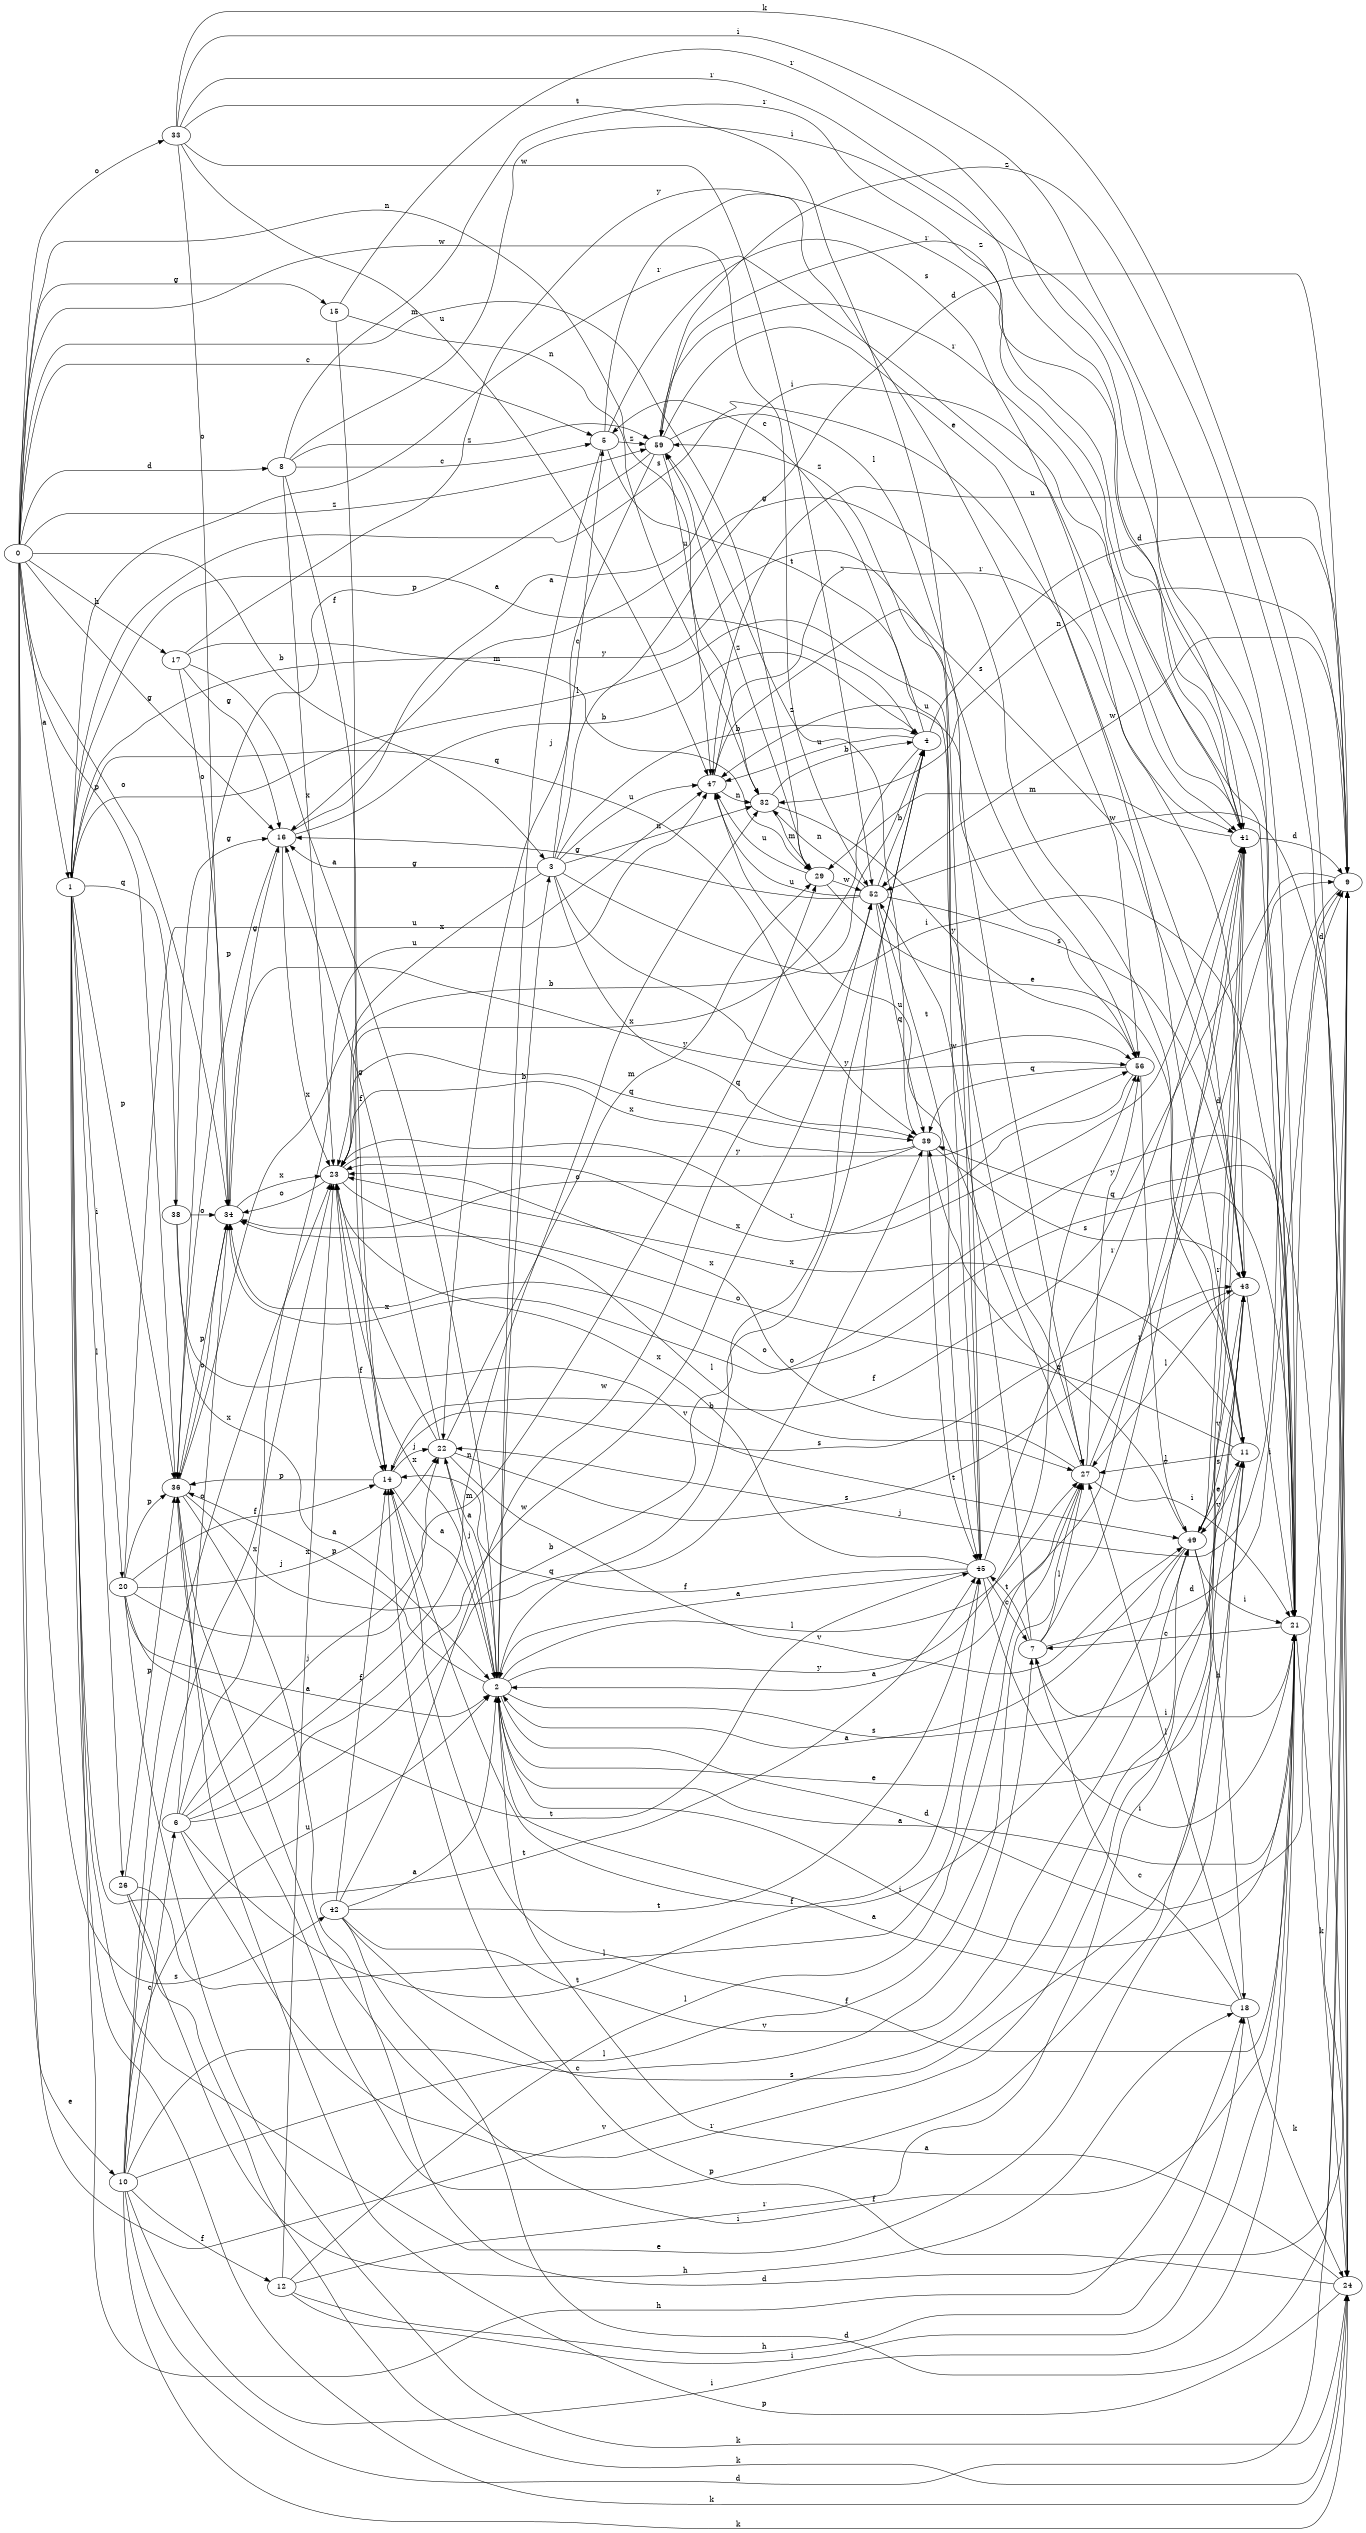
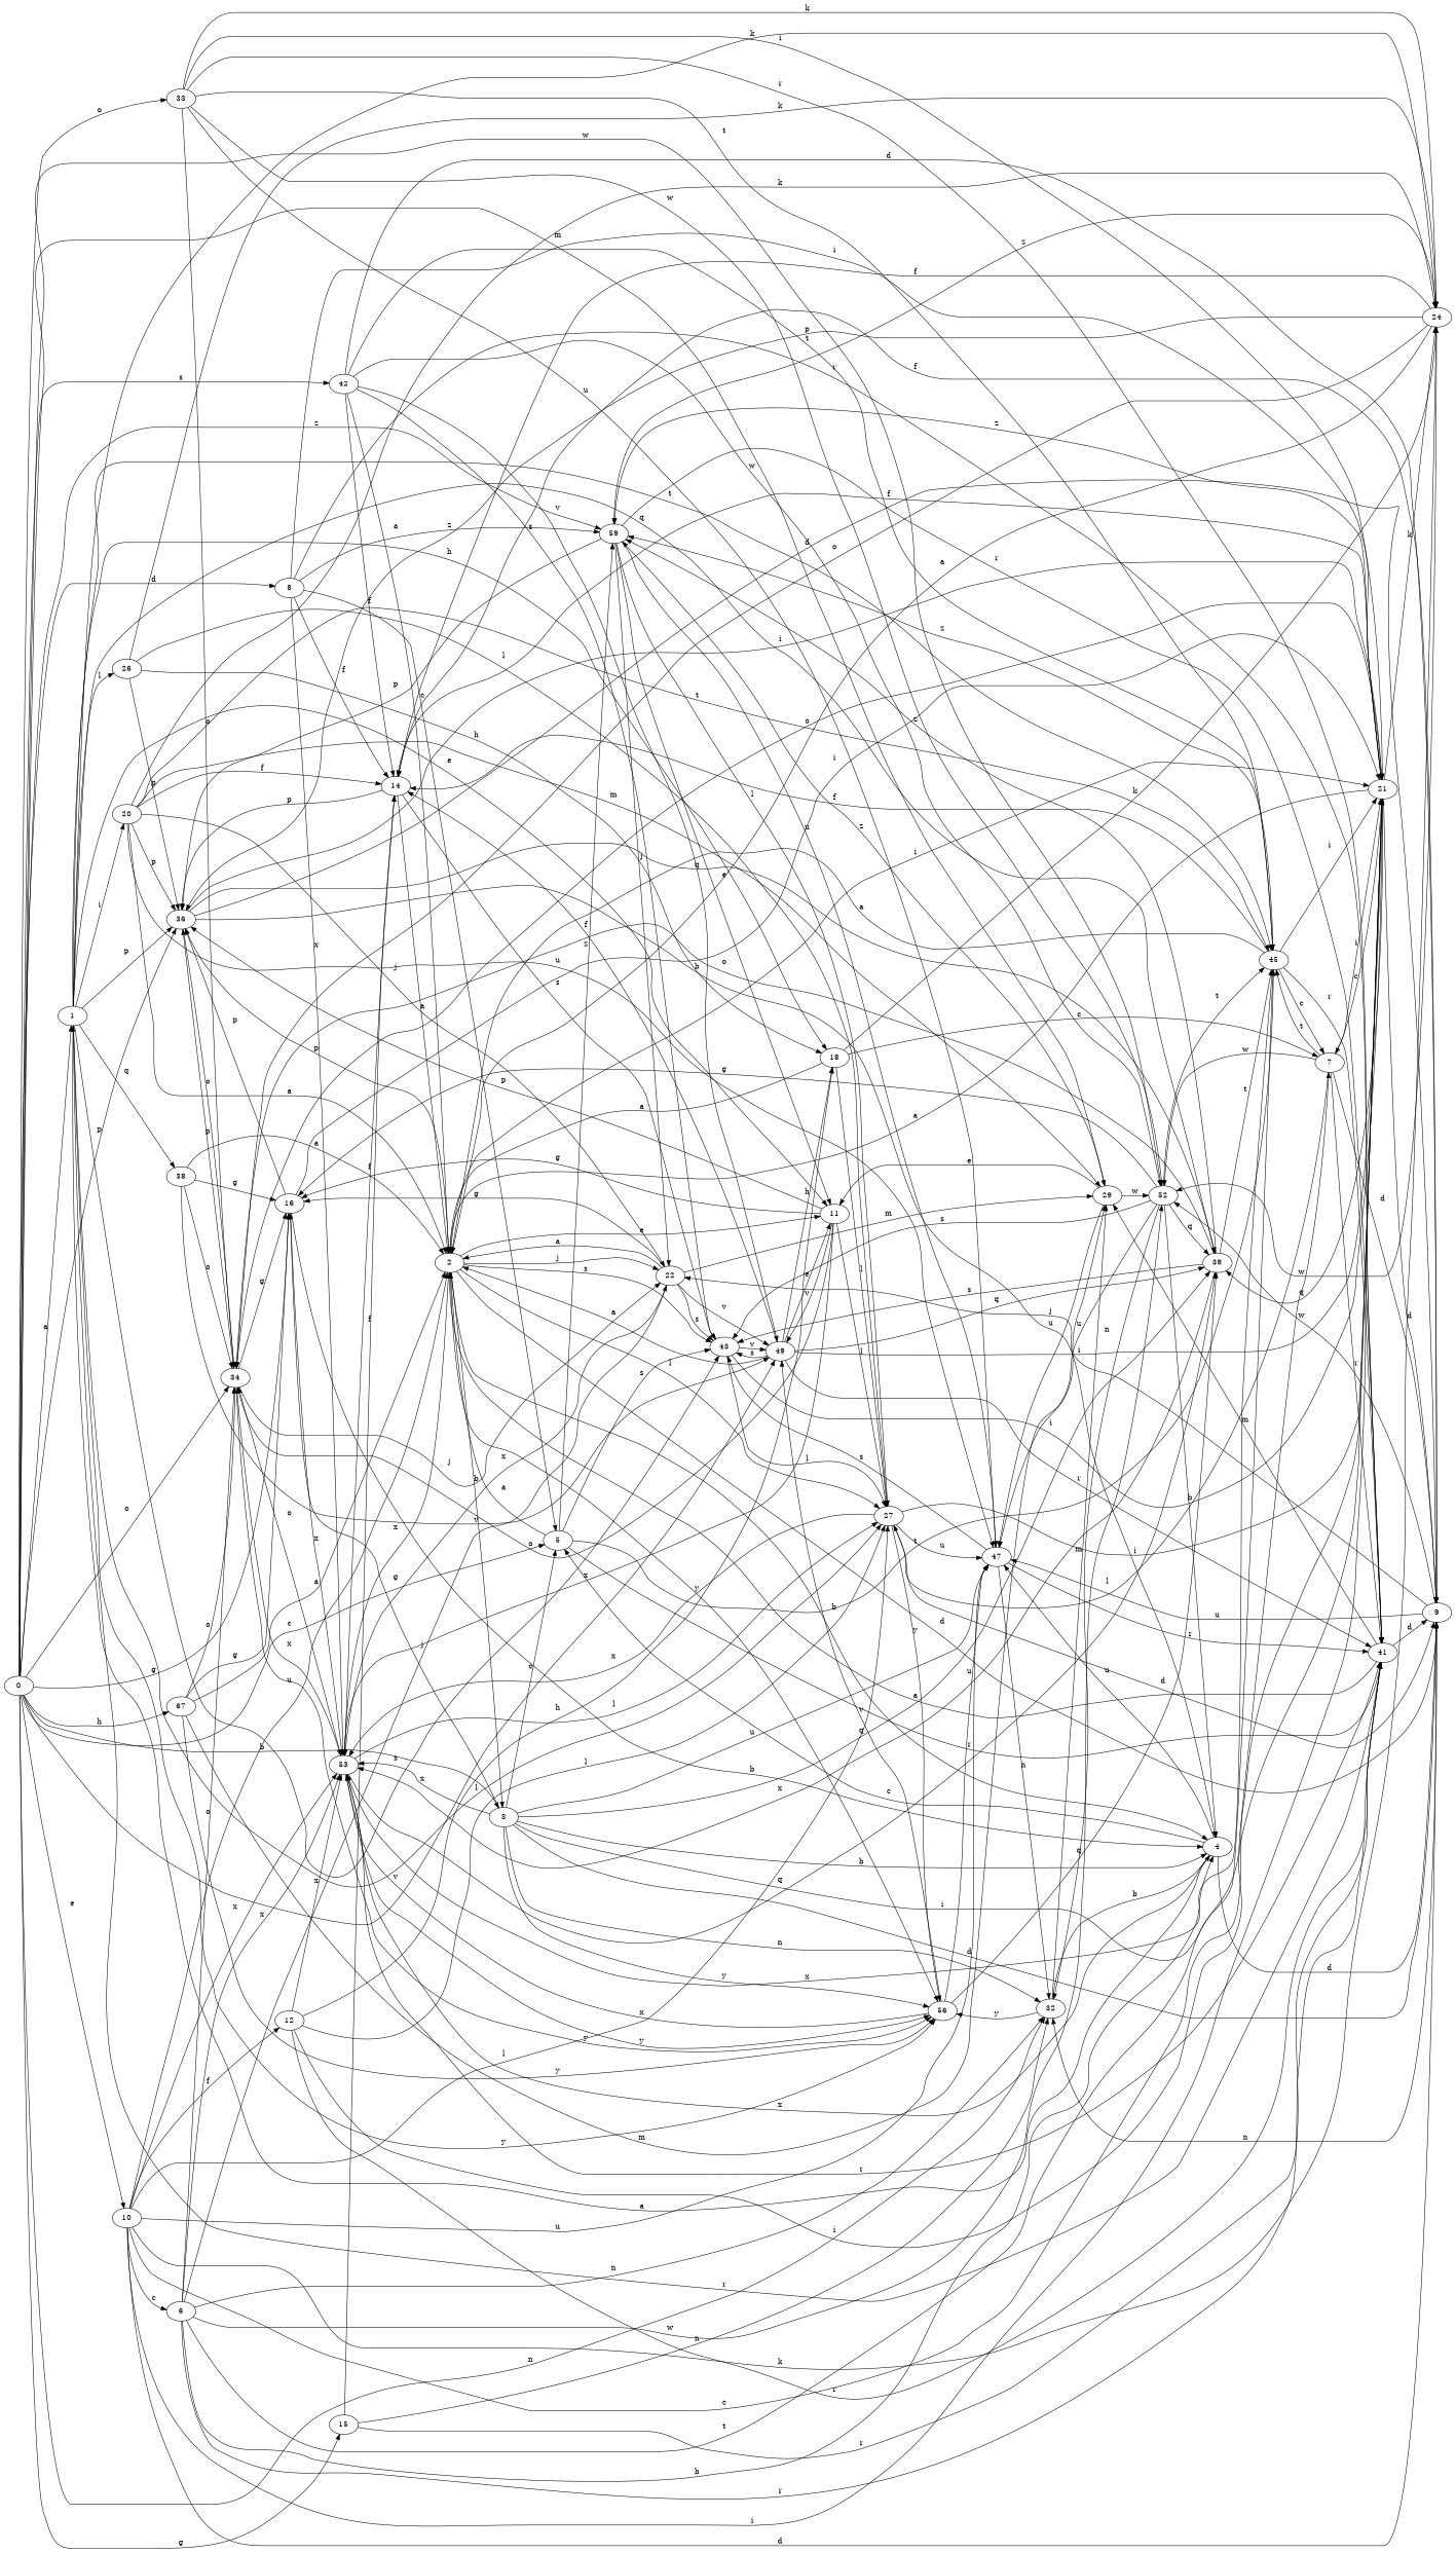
  strict digraph {
    rankdir=LR
    0
    1
    3
    5
    8
    10
    15
    16
-   17
+   17 [label=67]
    29
    32
    33
    34
    36
    42
    49
    52
    59
    11
    18
    20
    24
    26
    27
    38
    39
    41
    43
    45
    56
    4
    9
    21
-   53 [label=23]
+   53
    47
    2
    14
    6
    12
    7
    22
    0 -> 1 [label=a]
    0 -> 3 [label=b]
    0 -> 5 [label=c]
    0 -> 8 [label=d]
    0 -> 10 [label=e]
    0 -> 15 [label=g]
    0 -> 16 [label=g]
    0 -> 17 [label=h]
    0 -> 29 [label=m]
    0 -> 32 [label=n]
    0 -> 33 [label=o]
    0 -> 34 [label=o]
    0 -> 36 [label=p]
    0 -> 42 [label=s]
    0 -> 49 [label=v]
    0 -> 52 [label=w]
    0 -> 59 [label=z]
    1 -> 36 [label=p]
    1 -> 11 [label=e]
    1 -> 18 [label=h]
    1 -> 20 [label=i]
    1 -> 24 [label=k]
    1 -> 26 [label=l]
    1 -> 27 [label=l]
    1 -> 38 [label=q]
    1 -> 39 [label=q]
    1 -> 41 [label=r]
    1 -> 43 [label=s]
    1 -> 45 [label=t]
    1 -> 56 [label=y]
    3 -> 5 [label=c]
    3 -> 16 [label=g]
    3 -> 32 [label=n]
    3 -> 39 [label=q]
    3 -> 56 [label=y]
    3 -> 4 [label=b]
    3 -> 9 [label=d]
    3 -> 21 [label=i]
    3 -> 53 [label=x]
    3 -> 47 [label=u]
    5 -> 59 [label=z]
    5 -> 41 [label=r]
    5 -> 43 [label=s]
    5 -> 45 [label=t]
    5 -> 2 [label=a]
    8 -> 5 [label=c]
    8 -> 59 [label=z]
    8 -> 41 [label=r]
    8 -> 21 [label=i]
    8 -> 53 [label=x]
    8 -> 14 [label=f]
    10 -> 24 [label=k]
    10 -> 27 [label=l]
    10 -> 9 [label=d]
    10 -> 21 [label=i]
    10 -> 53 [label=x]
    10 -> 47 [label=u]
    10 -> 2 [label=u]
    10 -> 6 [label=c]
    10 -> 12 [label=f]
    10 -> 7 [label=c]
    15 -> 32 [label=n]
    15 -> 41 [label=r]
    15 -> 14 [label=f]
    16 -> 36 [label=p]
    16 -> 4 [label=b]
    16 -> 21 [label=i]
    16 -> 53 [label=x]
    17 -> 16 [label=g]
    17 -> 29 [label=m]
    17 -> 34 [label=o]
    17 -> 56 [label=y]
    17 -> 2 [label=a]
    29 -> 52 [label=w]
    29 -> 59 [label=z]
    29 -> 11 [label=e]
    29 -> 47 [label=u]
    32 -> 29 [label=m]
    32 -> 56 [label=y]
    32 -> 4 [label=b]
    33 -> 34 [label=o]
    33 -> 52 [label=w]
    33 -> 24 [label=k]
    33 -> 41 [label=r]
    33 -> 45 [label=t]
    33 -> 21 [label=i]
    33 -> 47 [label=u]
    34 -> 16 [label=g]
    34 -> 36 [label=p]
    34 -> 56 [label=y]
    34 -> 53 [label=x]
    36 -> 34 [label=o]
    36 -> 39 [label=q]
    36 -> 4 [label=b]
    36 -> 9 [label=d]
    36 -> 21 [label=i]
    42 -> 49 [label=v]
    42 -> 52 [label=w]
    42 -> 43 [label=s]
    42 -> 45 [label=t]
    42 -> 9 [label=d]
    42 -> 2 [label=a]
    42 -> 14 [label=f]
    49 -> 11 [label=e]
    49 -> 18 [label=h]
    49 -> 39 [label=q]
    49 -> 41 [label=r]
    49 -> 43 [label=s]
    49 -> 21 [label=i]
    49 -> 2 [label=a]
    49 -> 14 [label=f]
    52 -> 16 [label=g]
    52 -> 32 [label=n]
    52 -> 39 [label=q]
    52 -> 43 [label=s]
    52 -> 45 [label=t]
    52 -> 4 [label=b]
    52 -> 47 [label=u]
    59 -> 36 [label=p]
    59 -> 11 [label=e]
    59 -> 27 [label=l]
    59 -> 41 [label=r]
    59 -> 47 [label=u]
    59 -> 22 [label=j]
    11 -> 16 [label=g]
    11 -> 34 [label=o]
    11 -> 36 [label=p]
    11 -> 49 [label=v]
    11 -> 27 [label=l]
    11 -> 53 [label=x]
    18 -> 24 [label=k]
    18 -> 27 [label=l]
    18 -> 2 [label=a]
    18 -> 7 [label=c]
    20 -> 29 [label=m]
    20 -> 36 [label=p]
    20 -> 24 [label=k]
    20 -> 45 [label=t]
    20 -> 47 [label=u]
    20 -> 2 [label=a]
    20 -> 14 [label=f]
    20 -> 22 [label=j]
    24 -> 34 [label=o]
    24 -> 36 [label=p]
    24 -> 52 [label=w]
    24 -> 59 [label=z]
    24 -> 2 [label=a]
    24 -> 14 [label=f]
    26 -> 36 [label=p]
    26 -> 18 [label=h]
    26 -> 24 [label=k]
    26 -> 27 [label=l]
    27 -> 56 [label=y]
    27 -> 9 [label=d]
    27 -> 21 [label=i]
    27 -> 53 [label=x]
    27 -> 47 [label=u]
    38 -> 16 [label=g]
    38 -> 34 [label=o]
    38 -> 49 [label=v]
    38 -> 2 [label=a]
    39 -> 34 [label=o]
    39 -> 59 [label=z]
    39 -> 43 [label=s]
    39 -> 45 [label=t]
    39 -> 53 [label=x]
    41 -> 29 [label=m]
    41 -> 9 [label=d]
    41 -> 2 [label=a]
    43 -> 49 [label=v]
    43 -> 27 [label=l]
    43 -> 21 [label=i]
    45 -> 59 [label=z]
    45 -> 41 [label=r]
    45 -> 21 [label=i]
    45 -> 53 [label=x]
    45 -> 2 [label=a]
    45 -> 14 [label=f]
    45 -> 7 [label=c]
    56 -> 49 [label=v]
    56 -> 39 [label=q]
    56 -> 53 [label=x]
    56 -> 47 [label=u]
    4 -> 1 [label=a]
    4 -> 5 [label=c]
    4 -> 9 [label=d]
    4 -> 53 [label=x]
    4 -> 47 [label=u]
    9 -> 32 [label=n]
    9 -> 52 [label=w]
    9 -> 47 [label=u]
    9 -> 14 [label=f]
    9 -> 22 [label=j]
    21 -> 34 [label=o]
    21 -> 59 [label=z]
    21 -> 24 [label=k]
    21 -> 39 [label=q]
    21 -> 9 [label=d]
    21 -> 2 [label=a]
    21 -> 14 [label=f]
    21 -> 7 [label=c]
    53 -> 34 [label=o]
    53 -> 27 [label=l]
    53 -> 39 [label=q]
    53 -> 41 [label=r]
    53 -> 56 [label=y]
    53 -> 14 [label=f]
    47 -> 32 [label=n]
    47 -> 41 [label=r]
    47 -> 43 [label=s]
    2 -> 3 [label=b]
    2 -> 36 [label=p]
    2 -> 11 [label=e]
    2 -> 27 [label=l]
    2 -> 43 [label=s]
    2 -> 56 [label=y]
    2 -> 4 [label=b]
    2 -> 9 [label=d]
    2 -> 21 [label=i]
    2 -> 53 [label=x]
    2 -> 22 [label=j]
    14 -> 36 [label=p]
    14 -> 43 [label=s]
    14 -> 2 [label=a]
-   14 -> 22 [label=j]
+   34 -> 22 [label=j]
    6 -> 32 [label=n]
    6 -> 34 [label=o]
    6 -> 52 [label=w]
    6 -> 41 [label=r]
    6 -> 45 [label=t]
    6 -> 4 [label=b]
    6 -> 53 [label=x]
    6 -> 22 [label=j]
    12 -> 18 [label=h]
    12 -> 27 [label=l]
    12 -> 41 [label=r]
    12 -> 21 [label=i]
    12 -> 53 [label=x]
    7 -> 52 [label=w]
    7 -> 27 [label=l]
    7 -> 41 [label=r]
    7 -> 45 [label=t]
    7 -> 9 [label=d]
    7 -> 21 [label=i]
    22 -> 16 [label=g]
    22 -> 29 [label=m]
    22 -> 49 [label=v]
    22 -> 43 [label=s]
    22 -> 53 [label=x]
    22 -> 2 [label=a]
  }
